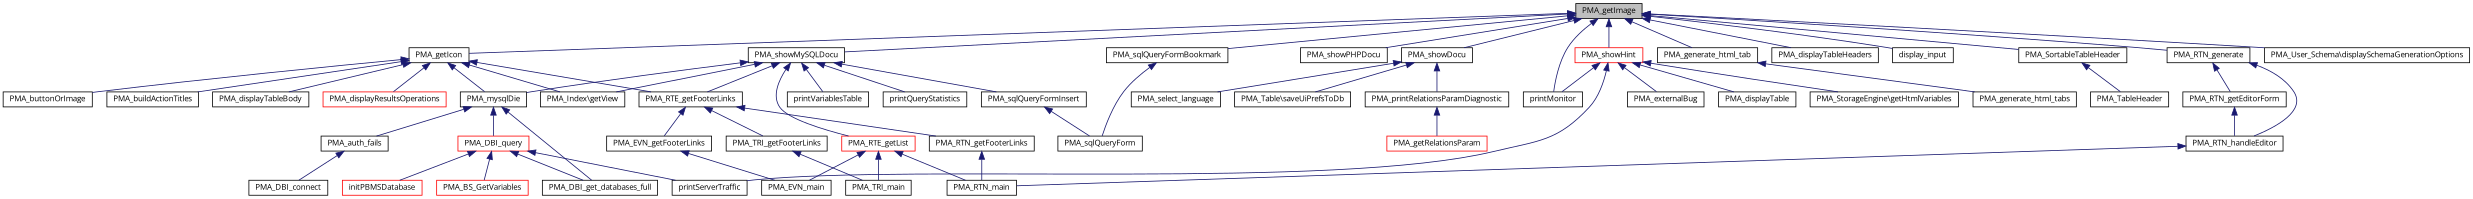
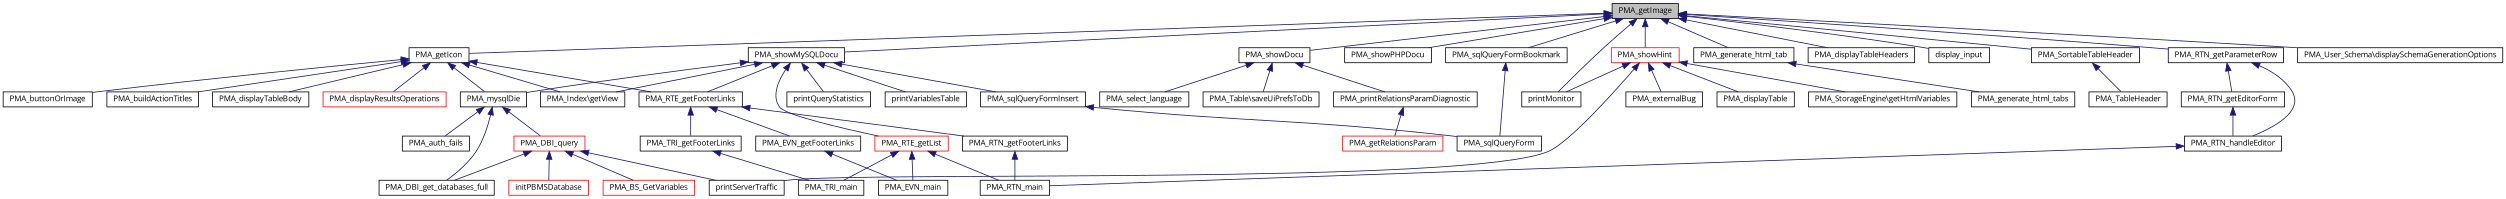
  digraph {
    fontname="Open Sans"
    rankdir=TB
    node [color=black fillcolor=white fontname="Open Sans" fontsize=10 shape=record style=filled]
    edge [color=midnightblue dir=back fontname="Open Sans" fontsize=10 labelfontname=Helvetica labelfontsize=10 style=solid]
    n1 [fillcolor=grey75 fontcolor=black height=0.2 label=PMA_getImage width=0.4]
    n2 [height=0.2 label=PMA_getIcon width=0.4]
    n3 [height=0.2 label=PMA_showMySQLDocu width=0.4]
    n4 [height=0.2 label=PMA_showDocu width=0.4]
    n5 [height=0.2 label=PMA_showPHPDocu width=0.4]
    n6 [color=red height=0.2 label=PMA_showHint width=0.4]
    n7 [height=0.2 label=printMonitor width=0.4]
    n8 [height=0.2 label=PMA_generate_html_tab width=0.4]
    n9 [height=0.2 label=PMA_SortableTableHeader width=0.4]
    n10 [height=0.2 label=PMA_displayTableHeaders width=0.4]
    n11 [height=0.2 label=display_input width=0.4]
-   n12 [height=0.2 label=PMA_RTN_generate width=0.4]
+   n12 [height=0.2 label=PMA_RTN_getParameterRow width=0.4]
    n13 [height=0.2 label=PMA_sqlQueryFormBookmark width=0.4]
    n14 [height=0.2 label="PMA_User_Schema\\displaySchemaGenerationOptions" width=0.4]
    n15 [height=0.2 label=PMA_mysqlDie width=0.4]
    n16 [height=0.2 label=PMA_buttonOrImage width=0.4]
    n17 [height=0.2 label=PMA_buildActionTitles width=0.4]
    n18 [height=0.2 label=PMA_displayTableBody width=0.4]
    n19 [color=red height=0.2 label=PMA_displayResultsOperations width=0.4]
    n20 [height=0.2 label="PMA_Index\\getView" width=0.4]
    n21 [height=0.2 label=PMA_RTE_getFooterLinks width=0.4]
    n22 [color=red height=0.2 label=PMA_RTE_getList width=0.4]
    n23 [height=0.2 label=printQueryStatistics width=0.4]
    n24 [height=0.2 label=printVariablesTable width=0.4]
    n25 [height=0.2 label=PMA_sqlQueryFormInsert width=0.4]
    n26 [height=0.2 label=PMA_select_language width=0.4]
    n27 [height=0.2 label=PMA_printRelationsParamDiagnostic width=0.4]
    n28 [height=0.2 label="PMA_Table\\saveUiPrefsToDb" width=0.4]
    n29 [height=0.2 label=printServerTraffic width=0.4]
    n30 [height=0.2 label=PMA_externalBug width=0.4]
    n31 [height=0.2 label=PMA_displayTable width=0.4]
    n32 [height=0.2 label="PMA_StorageEngine\\getHtmlVariables" width=0.4]
    n33 [height=0.2 label=PMA_generate_html_tabs width=0.4]
    n34 [height=0.2 label=PMA_TableHeader width=0.4]
    n35 [height=0.2 label=PMA_RTN_handleEditor width=0.4]
    n36 [height=0.2 label=PMA_RTN_getEditorForm width=0.4]
    n37 [height=0.2 label=PMA_sqlQueryForm width=0.4]
    n38 [height=0.2 label=PMA_auth_fails width=0.4]
    n39 [color=red height=0.2 label=PMA_DBI_query width=0.4]
    n40 [height=0.2 label=PMA_DBI_get_databases_full width=0.4]
    n41 [height=0.2 label=PMA_RTN_getFooterLinks width=0.4]
    n42 [height=0.2 label=PMA_TRI_getFooterLinks width=0.4]
    n43 [height=0.2 label=PMA_EVN_getFooterLinks width=0.4]
-   n44 [height=0.2 label=PMA_DBI_connect width=0.4]
    n45 [color=red height=0.2 label=initPBMSDatabase width=0.4]
    n46 [color=red height=0.2 label=PMA_BS_GetVariables width=0.4]
    n47 [height=0.2 label=PMA_RTN_main width=0.4]
    n48 [height=0.2 label=PMA_TRI_main width=0.4]
    n49 [height=0.2 label=PMA_EVN_main width=0.4]
    n50 [color=red height=0.2 label=PMA_getRelationsParam width=0.4]
    n1 -> n2
    n1 -> n3
    n1 -> n4
    n1 -> n5
    n1 -> n6
    n1 -> n7
    n1 -> n8
    n1 -> n9
    n1 -> n10
    n1 -> n11
    n1 -> n12
    n1 -> n13
    n1 -> n14
    n2 -> n15
    n2 -> n16
    n2 -> n17
    n2 -> n18
    n2 -> n19
    n2 -> n20
    n2 -> n21
    n3 -> n15
    n3 -> n20
    n3 -> n21
    n3 -> n22
    n3 -> n23
    n3 -> n24
    n3 -> n25
    n4 -> n26
    n4 -> n27
    n4 -> n28
    n6 -> n7
    n6 -> n29
    n6 -> n30
    n6 -> n31
    n6 -> n32
    n8 -> n33
    n9 -> n34
    n12 -> n35
    n12 -> n36
    n13 -> n37
    n15 -> n38
    n15 -> n39
    n15 -> n40
    n21 -> n41
    n21 -> n42
    n21 -> n43
    n22 -> n47
    n22 -> n48
    n22 -> n49
    n25 -> n37
    n27 -> n50
    n35 -> n47
    n36 -> n35
-   n38 -> n44
    n39 -> n29
    n39 -> n40
    n39 -> n45
    n39 -> n46
    n41 -> n47
    n42 -> n48
    n43 -> n49
  }
